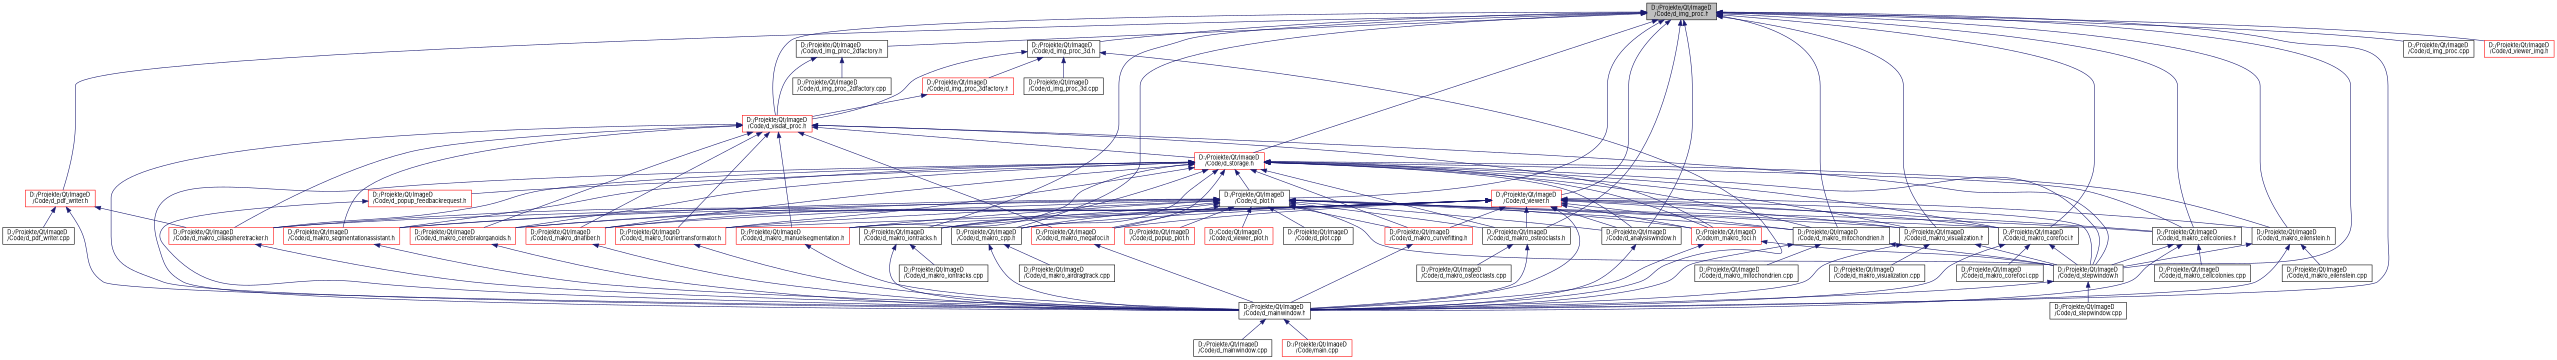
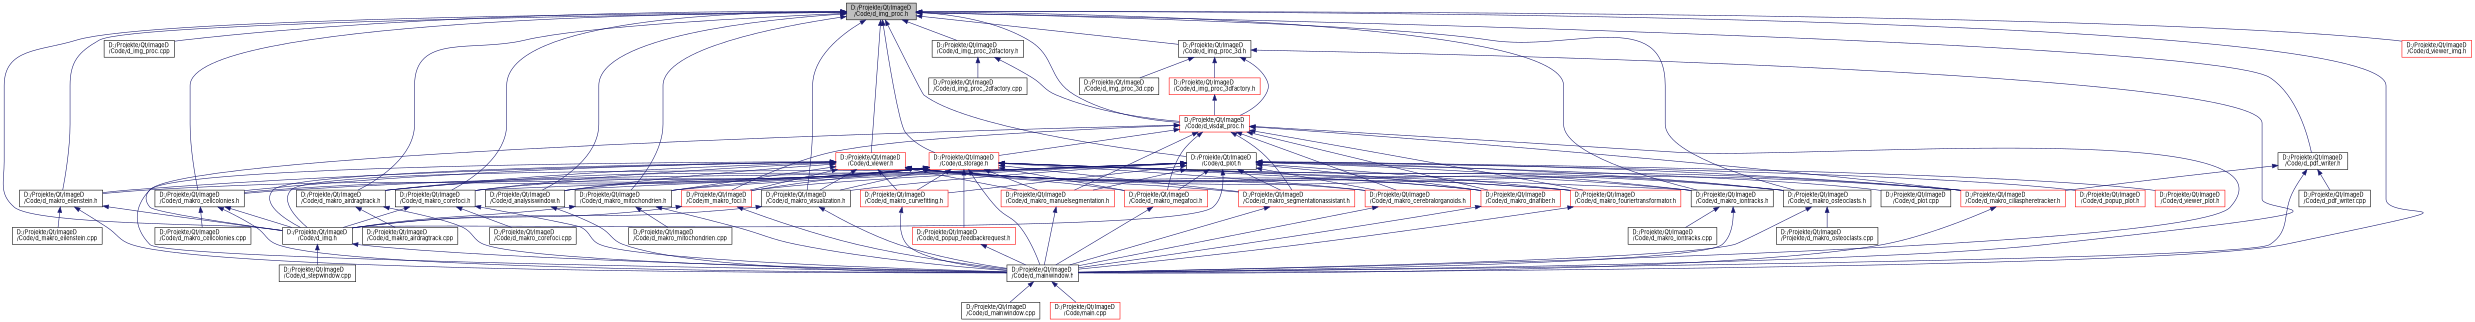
  digraph {
    fontname=Inter
    node [color=black fillcolor=white fontname=Inter fontsize=10 shape=record style=filled]
    edge [color=midnightblue dir=back fontname=Inter fontsize=10 labelfontname=Helvetica labelfontsize=10 style=solid]
    n1 [fillcolor=grey75 fontcolor=black height=0.2 label="D:/Projekte/Qt/ImageD\l/Code/d_img_proc.h" width=0.4]
    n2 [height=0.2 label="D:/Projekte/Qt/ImageD\l/Code/d_analysiswindow.h" width=0.4]
    n3 [height=0.2 label="D:/Projekte/Qt/ImageD\l/Code/d_mainwindow.h" width=0.4]
    n4 [height=0.2 label="D:/Projekte/Qt/ImageD\l/Code/d_img_proc.cpp" width=0.4]
    n5 [height=0.2 label="D:/Projekte/Qt/ImageD\l/Code/d_img_proc_2dfactory.h" width=0.4]
    n6 [color=red height=0.2 label="D:/Projekte/Qt/ImageD\l/Code/d_visdat_proc.h" width=0.4]
-   n7 [height=0.2 label="D:/Projekte/Qt/ImageD\l/Code/d_stepwindow.h" width=0.4]
+   n7 [height=0.2 label="D:/Projekte/Qt/ImageD\l/Code/d_img.h" width=0.4]
    n8 [color=red height=0.2 label="D:/Projekte/Qt/ImageD\l/Code/d_storage.h" width=0.4]
-   n9 [height=0.2 label="D:/Projekte/Qt/ImageD\l/Code/d_makro_cpp.h" width=0.4]
+   n9 [height=0.2 label="D:/Projekte/Qt/ImageD\l/Code/d_makro_airdragtrack.h" width=0.4]
    n10 [height=0.2 label="D:/Projekte/Qt/ImageD\l/Code/d_makro_cellcolonies.h" width=0.4]
    n11 [height=0.2 label="D:/Projekte/Qt/ImageD\l/Code/d_makro_corefoci.h" width=0.4]
    n12 [height=0.2 label="D:/Projekte/Qt/ImageD\l/Code/d_makro_eilenstein.h" width=0.4]
    n13 [height=0.2 label="D:/Projekte/Qt/ImageD\l/Code/d_makro_iontracks.h" width=0.4]
    n14 [height=0.2 label="D:/Projekte/Qt/ImageD\l/Code/d_makro_mitochondrien.h" width=0.4]
    n15 [height=0.2 label="D:/Projekte/Qt/ImageD\l/Code/d_makro_osteoclasts.h" width=0.4]
    n16 [height=0.2 label="D:/Projekte/Qt/ImageD\l/Code/d_makro_visualization.h" width=0.4]
    n17 [height=0.2 label="D:/Projekte/Qt/ImageD\l/Code/d_plot.h" width=0.4]
    n18 [color=red height=0.2 label="D:/Projekte/Qt/ImageD\l/Code/d_viewer.h" width=0.4]
    n19 [height=0.2 label="D:/Projekte/Qt/ImageD\l/Code/d_img_proc_3d.h" width=0.4]
-   n20 [color=red height=0.2 label="D:/Projekte/Qt/ImageD\l/Code/d_pdf_writer.h" width=0.4]
+   n20 [height=0.2 label="D:/Projekte/Qt/ImageD\l/Code/d_pdf_writer.h" width=0.4]
    n21 [color=red height=0.2 label="D:/Projekte/Qt/ImageD\l/Code/d_viewer_img.h" width=0.4]
    n22 [height=0.2 label="D:/Projekte/Qt/ImageD\l/Code/d_mainwindow.cpp" width=0.4]
    n23 [color=red height=0.2 label="D:/Projekte/Qt/ImageD\l/Code/main.cpp" width=0.4]
    n24 [height=0.2 label="D:/Projekte/Qt/ImageD\l/Code/d_img_proc_2dfactory.cpp" width=0.4]
    n25 [color=red height=0.2 label="D:/Projekte/Qt/ImageD\l/Code/m_makro_foci.h" width=0.4]
    n26 [color=red height=0.2 label="D:/Projekte/Qt/ImageD\l/Code/d_makro_cerebralorganoids.h" width=0.4]
    n27 [color=red height=0.2 label="D:/Projekte/Qt/ImageD\l/Code/d_makro_ciliaspheretracker.h" width=0.4]
    n28 [color=red height=0.2 label="D:/Projekte/Qt/ImageD\l/Code/d_makro_dnafiber.h" width=0.4]
    n29 [color=red height=0.2 label="D:/Projekte/Qt/ImageD\l/Code/d_makro_fouriertransformator.h" width=0.4]
    n30 [color=red height=0.2 label="D:/Projekte/Qt/ImageD\l/Code/d_makro_manuelsegmentation.h" width=0.4]
    n31 [color=red height=0.2 label="D:/Projekte/Qt/ImageD\l/Code/d_makro_megafoci.h" width=0.4]
    n32 [color=red height=0.2 label="D:/Projekte/Qt/ImageD\l/Code/d_makro_segmentationassistant.h" width=0.4]
    n33 [height=0.2 label="D:/Projekte/Qt/ImageD\l/Code/d_stepwindow.cpp" width=0.4]
    n34 [color=red height=0.2 label="D:/Projekte/Qt/ImageD\l/Code/d_makro_curvefitting.h" width=0.4]
    n35 [color=red height=0.2 label="D:/Projekte/Qt/ImageD\l/Code/d_popup_feedbackrequest.h" width=0.4]
    n36 [height=0.2 label="D:/Projekte/Qt/ImageD\l/Code/d_makro_airdragtrack.cpp" width=0.4]
    n37 [height=0.2 label="D:/Projekte/Qt/ImageD\l/Code/d_makro_cellcolonies.cpp" width=0.4]
    n38 [height=0.2 label="D:/Projekte/Qt/ImageD\l/Code/d_makro_corefoci.cpp" width=0.4]
    n39 [height=0.2 label="D:/Projekte/Qt/ImageD\l/Code/d_makro_eilenstein.cpp" width=0.4]
    n40 [height=0.2 label="D:/Projekte/Qt/ImageD\l/Code/d_makro_iontracks.cpp" width=0.4]
    n41 [height=0.2 label="D:/Projekte/Qt/ImageD\l/Code/d_makro_mitochondrien.cpp" width=0.4]
-   n42 [height=0.2 label="D:/Projekte/Qt/ImageD\l/Code/d_makro_osteoclasts.cpp" width=0.4]
-   n43 [height=0.2 label="D:/Projekte/Qt/ImageD\l/Code/d_makro_visualization.cpp" width=0.4]
+   n42 [height=0.2 label="D:/Projekte/Qt/ImageD\l/Projekte/d_makro_osteoclasts.cpp" width=0.4]
    n44 [height=0.2 label="D:/Projekte/Qt/ImageD\l/Code/d_plot.cpp" width=0.4]
    n45 [color=red height=0.2 label="D:/Projekte/Qt/ImageD\l/Code/d_popup_plot.h" width=0.4]
-   n46 [color=red height=0.2 label="D:/Code/Qt/ImageD\l/Code/d_viewer_plot.h" width=0.4]
+   n46 [color=red height=0.2 label="D:/Projekte/Qt/ImageD\l/Code/d_viewer_plot.h" width=0.4]
    n47 [height=0.2 label="D:/Projekte/Qt/ImageD\l/Code/d_img_proc_3d.cpp" width=0.4]
    n48 [color=red height=0.2 label="D:/Projekte/Qt/ImageD\l/Code/d_img_proc_3dfactory.h" width=0.4]
    n49 [height=0.2 label="D:/Projekte/Qt/ImageD\l/Code/d_pdf_writer.cpp" width=0.4]
    n1 -> n2
    n1 -> n3
    n1 -> n4
    n1 -> n5
    n1 -> n6
    n1 -> n7
    n1 -> n8
    n1 -> n9
    n1 -> n10
    n1 -> n11
    n1 -> n12
    n1 -> n13
    n1 -> n14
    n1 -> n15
    n1 -> n16
    n1 -> n17
    n1 -> n18
    n1 -> n19
    n1 -> n20
    n1 -> n21
    n2 -> n3
    n3 -> n22
    n3 -> n23
    n5 -> n6
    n5 -> n24
    n6 -> n3
    n6 -> n7
    n6 -> n8
    n6 -> n25
    n6 -> n26
    n6 -> n27
    n6 -> n28
    n6 -> n29
    n6 -> n30
    n6 -> n31
    n6 -> n32
    n7 -> n3
    n7 -> n33
    n8 -> n2
    n8 -> n3
    n8 -> n7
    n8 -> n9
    n8 -> n10
    n8 -> n11
    n8 -> n12
    n8 -> n13
    n8 -> n14
    n8 -> n15
    n8 -> n16
-   n8 -> n17
    n8 -> n25
    n8 -> n26
    n8 -> n27
    n8 -> n28
    n8 -> n29
    n8 -> n30
    n8 -> n31
    n8 -> n32
    n8 -> n34
    n8 -> n35
    n9 -> n3
    n9 -> n36
    n10 -> n3
    n10 -> n7
    n10 -> n37
    n11 -> n3
    n11 -> n7
    n11 -> n38
    n12 -> n3
    n12 -> n7
    n12 -> n39
    n13 -> n3
    n13 -> n40
    n14 -> n3
    n14 -> n7
    n14 -> n41
    n15 -> n3
    n15 -> n42
    n16 -> n3
    n16 -> n7
-   n16 -> n43
    n17 -> n2
    n17 -> n7
    n17 -> n9
    n17 -> n10
    n17 -> n11
    n17 -> n13
    n17 -> n14
    n17 -> n15
    n17 -> n16
    n17 -> n25
    n17 -> n26
    n17 -> n27
    n17 -> n28
    n17 -> n29
    n17 -> n30
    n17 -> n31
    n17 -> n32
    n17 -> n34
    n17 -> n44
    n17 -> n45
    n17 -> n46
    n18 -> n2
    n18 -> n3
    n18 -> n7
    n18 -> n9
    n18 -> n10
    n18 -> n11
    n18 -> n12
    n18 -> n13
    n18 -> n14
    n18 -> n15
    n18 -> n16
    n18 -> n25
    n18 -> n26
    n18 -> n27
    n18 -> n28
    n18 -> n29
    n18 -> n30
    n18 -> n31
    n18 -> n32
    n18 -> n34
    n19 -> n3
    n19 -> n6
    n19 -> n47
    n19 -> n48
    n20 -> n3
    n20 -> n27
    n20 -> n49
    n25 -> n3
    n25 -> n7
    n26 -> n3
    n27 -> n3
    n28 -> n3
    n29 -> n3
    n30 -> n3
    n31 -> n3
    n32 -> n3
    n34 -> n3
    n35 -> n3
    n48 -> n6
  }
